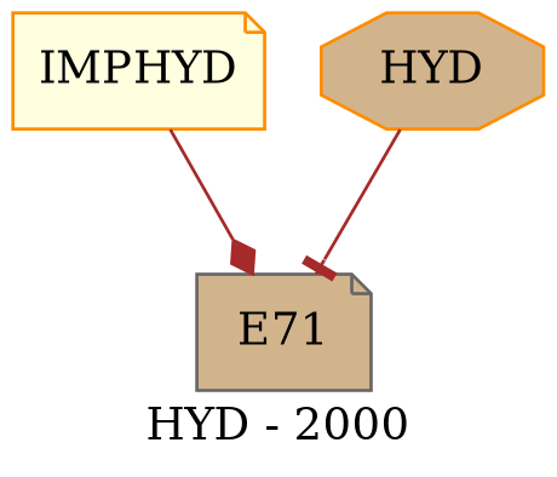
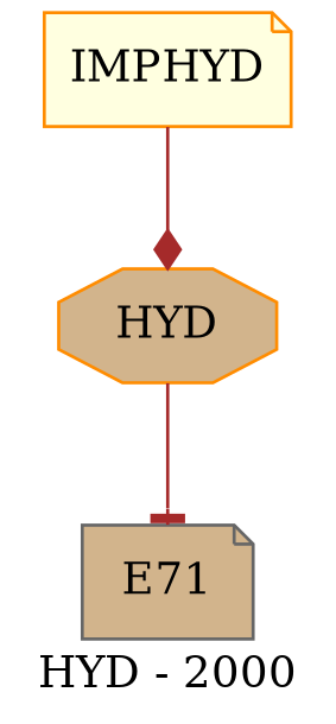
  strict digraph {
    compound=True
    concentrate=True
    label="HYD - 2000"
    rankdir=TB
    splines=True
    node [color=darkorange fillcolor=tan shape=note style=filled]
    edge [color=brown fontsize=8 labelfloat=False labelfontcolor=lightgreen weight=0.5]
    n1 [color=gray40 label=E71]
    IMPHYD [fillcolor=lightyellow]
    HYD [shape=octagon]
    subgraph sub_1 {
      n1
      IMPHYD
    }
    subgraph sub_2 {
      n1
      IMPHYD
      HYD
    }
    subgraph sub_3 {
    }
-   IMPHYD -> n1 [arrowhead=diamond label="   "]
+   IMPHYD -> HYD [arrowhead=diamond label="   "]
    HYD -> n1 [arrowhead=tee label="   "]
  }
